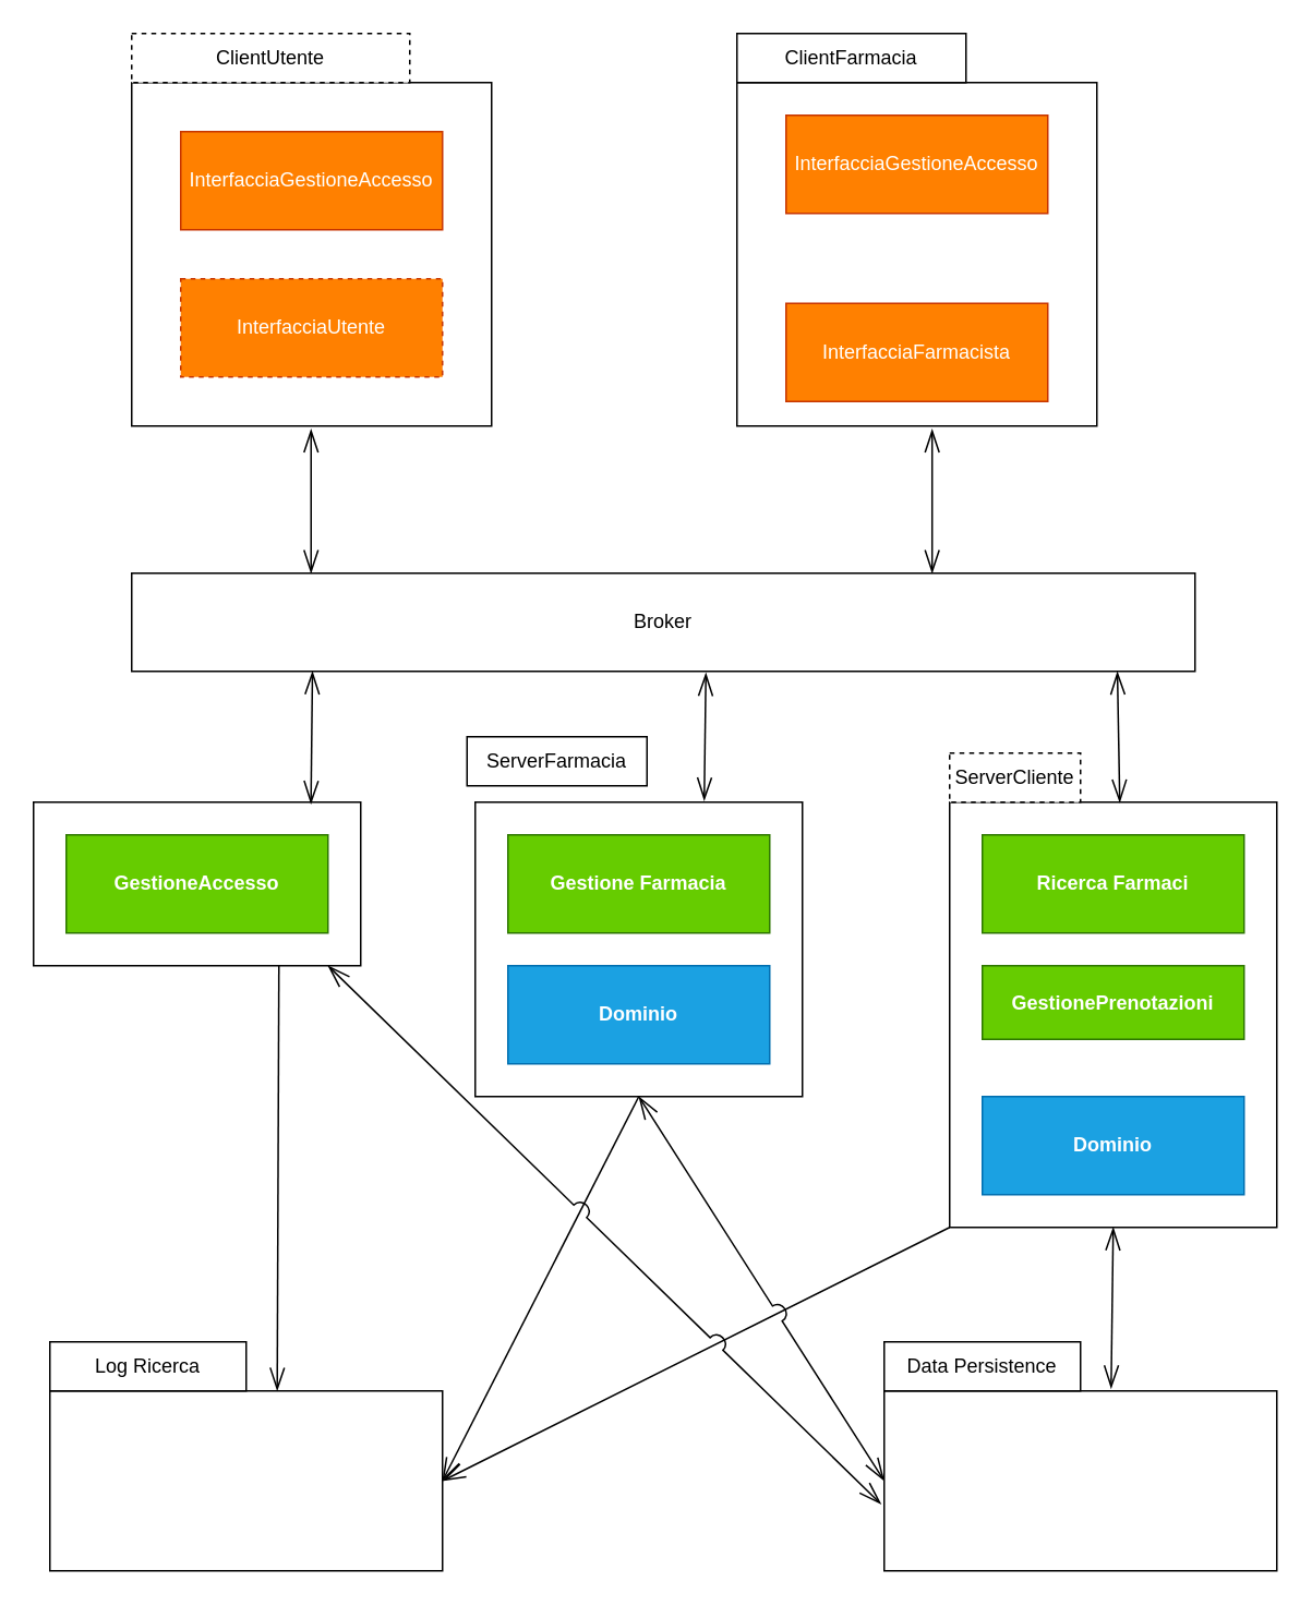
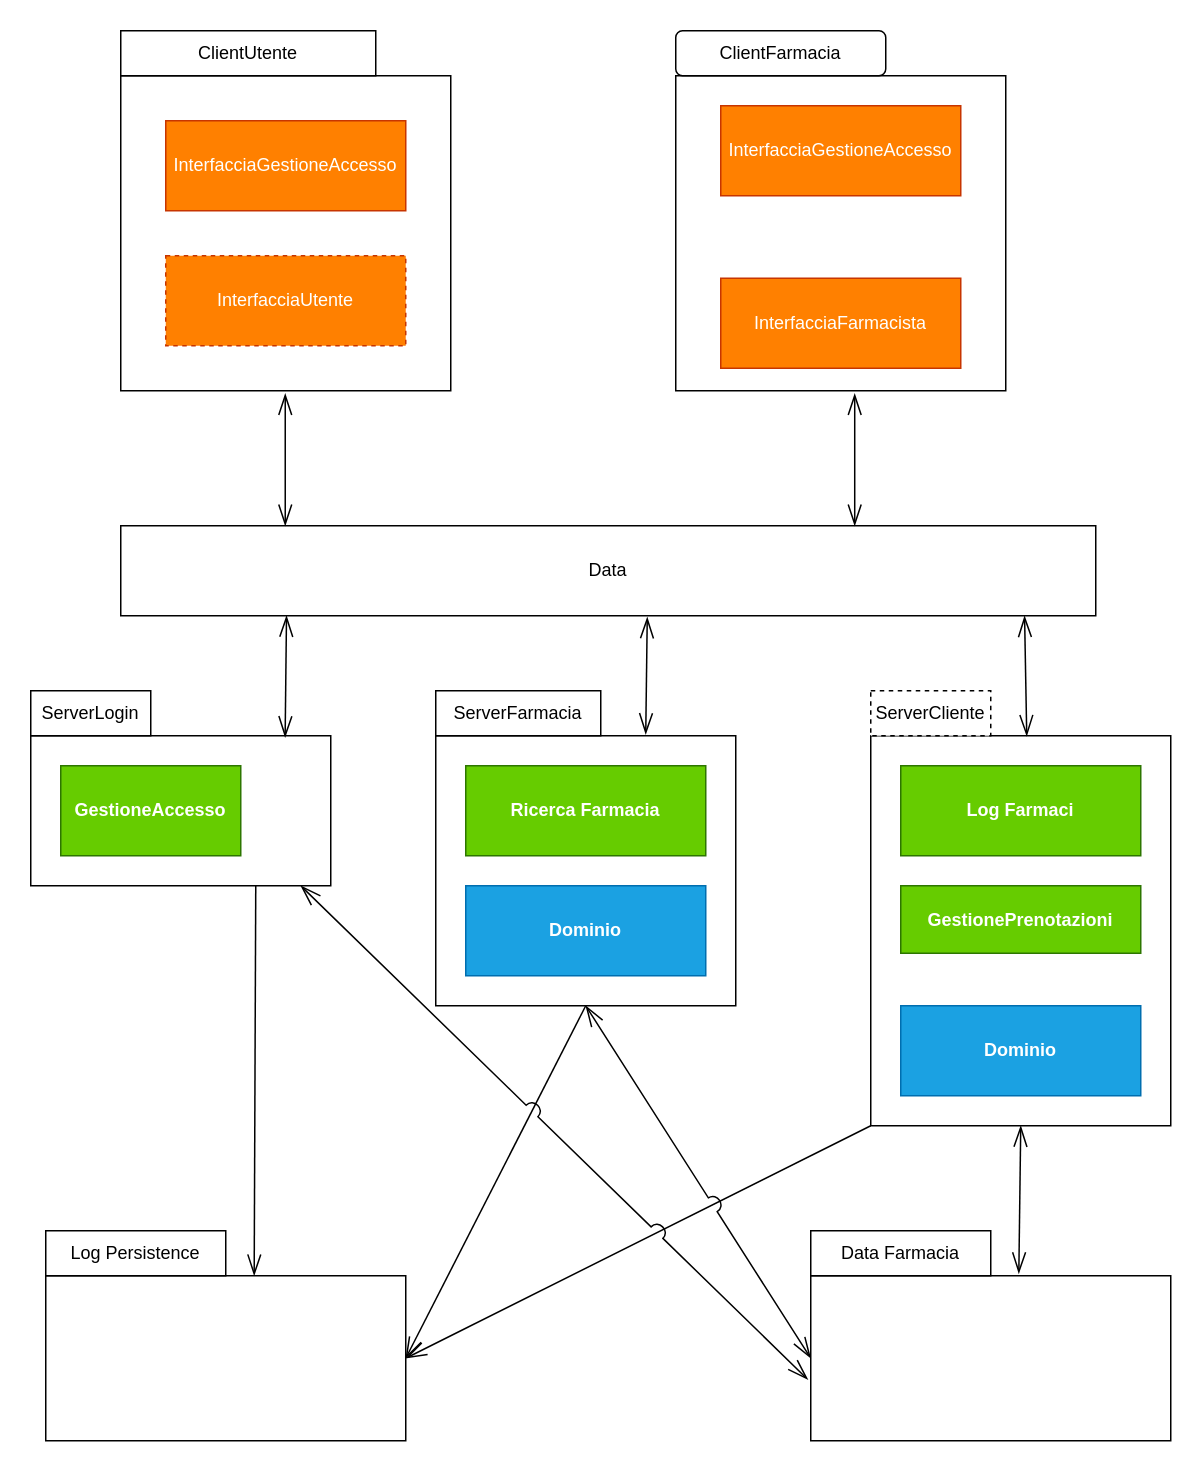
  <mxCell id="0" />
  <mxCell id="1" parent="0" />
  <mxCell id="2" value="" style="rounded=0;whiteSpace=wrap;html=1;" parent="1" vertex="1"><mxGeometry x="290" y="490" width="200" height="180" as="geometry" /></mxCell>
- <mxCell id="3" value="ServerFarmacia" style="rounded=0;whiteSpace=wrap;html=1;gradientColor=none;fillColor=#FFFFFF;" parent="1" vertex="1"><mxGeometry x="285" y="450" width="110" height="30" as="geometry" /></mxCell>
+ <mxCell id="3" value="ServerFarmacia" style="rounded=0;whiteSpace=wrap;html=1;gradientColor=none;fillColor=#FFFFFF;" parent="1" vertex="1"><mxGeometry x="290" y="460" width="110" height="30" as="geometry" /></mxCell>
  <mxCell id="4" value="" style="rounded=0;whiteSpace=wrap;html=1;" parent="1" vertex="1"><mxGeometry x="80" y="50" width="220" height="210" as="geometry" /></mxCell>
- <mxCell id="5" value="ClientUtente" style="rounded=0;whiteSpace=wrap;html=1;dashed=1;" parent="1" vertex="1"><mxGeometry x="80" y="20" width="170" height="30" as="geometry" /></mxCell>
+ <mxCell id="5" value="ClientUtente" style="rounded=0;whiteSpace=wrap;html=1;" parent="1" vertex="1"><mxGeometry x="80" y="20" width="170" height="30" as="geometry" /></mxCell>
  <mxCell id="6" value="" style="rounded=0;whiteSpace=wrap;html=1;" parent="1" vertex="1"><mxGeometry x="450" y="50" width="220" height="210" as="geometry" /></mxCell>
- <mxCell id="7" value="ClientFarmacia" style="rounded=0;whiteSpace=wrap;html=1;" parent="1" vertex="1"><mxGeometry x="450" y="20" width="140" height="30" as="geometry" /></mxCell>
+ <mxCell id="7" value="ClientFarmacia" style="whiteSpace=wrap;html=1;rounded=1;" parent="1" vertex="1"><mxGeometry x="450" y="20" width="140" height="30" as="geometry" /></mxCell>
  <mxCell id="8" value="" style="endArrow=openThin;html=1;startArrow=openThin;startFill=0;endFill=0;targetPerimeterSpacing=5;endSize=12;startSize=12;exitX=0.54;exitY=1.017;exitDx=0;exitDy=0;exitPerimeter=0;" parent="1" source="9" edge="1"><mxGeometry width="50" height="50" relative="1" as="geometry"><mxPoint x="430" y="413" as="sourcePoint" /><mxPoint x="430" y="489" as="targetPoint" /></mxGeometry></mxCell>
- <mxCell id="9" value="Broker" style="rounded=0;whiteSpace=wrap;html=1;" parent="1" vertex="1"><mxGeometry x="80" y="350" width="650" height="60" as="geometry" /></mxCell>
+ <mxCell id="9" value="Data" style="rounded=0;whiteSpace=wrap;html=1;" parent="1" vertex="1"><mxGeometry x="80" y="350" width="650" height="60" as="geometry" /></mxCell>
  <mxCell id="10" value="Dominio" style="rounded=0;whiteSpace=wrap;html=1;strokeColor=#006EAF;fontColor=#ffffff;fillColor=#1ba1e2;fontStyle=1" parent="1" vertex="1"><mxGeometry x="310" y="590" width="160" height="60" as="geometry" /></mxCell>
  <mxCell id="11" value="" style="rounded=0;whiteSpace=wrap;html=1;" parent="1" vertex="1"><mxGeometry x="540" y="850" width="240" height="110" as="geometry" /></mxCell>
- <mxCell id="12" value="Data Persistence" style="rounded=0;whiteSpace=wrap;html=1;" parent="1" vertex="1"><mxGeometry x="540" y="820" width="120" height="30" as="geometry" /></mxCell>
+ <mxCell id="12" value="Data Farmacia" style="rounded=0;whiteSpace=wrap;html=1;" parent="1" vertex="1"><mxGeometry x="540" y="820" width="120" height="30" as="geometry" /></mxCell>
  <mxCell id="13" value="" style="rounded=0;whiteSpace=wrap;html=1;" parent="1" vertex="1"><mxGeometry x="30" y="850" width="240" height="110" as="geometry" /></mxCell>
- <mxCell id="14" value="Log Ricerca" style="rounded=0;whiteSpace=wrap;html=1;" parent="1" vertex="1"><mxGeometry x="30" y="820" width="120" height="30" as="geometry" /></mxCell>
- <mxCell id="15" value="Gestione Farmacia" style="rounded=0;whiteSpace=wrap;html=1;strokeColor=#2D7600;fontColor=#ffffff;fillColor=#66CC00;fontStyle=1" parent="1" vertex="1"><mxGeometry x="310" y="510" width="160" height="60" as="geometry" /></mxCell>
+ <mxCell id="14" value="Log Persistence" style="rounded=0;whiteSpace=wrap;html=1;" parent="1" vertex="1"><mxGeometry x="30" y="820" width="120" height="30" as="geometry" /></mxCell>
+ <mxCell id="15" value="Ricerca Farmacia" style="rounded=0;whiteSpace=wrap;html=1;strokeColor=#2D7600;fontColor=#ffffff;fillColor=#66CC00;fontStyle=1" parent="1" vertex="1"><mxGeometry x="310" y="510" width="160" height="60" as="geometry" /></mxCell>
  <mxCell id="16" value="" style="endArrow=openThin;html=1;startArrow=openThin;startFill=0;entryX=0.5;entryY=0;entryDx=0;entryDy=0;endFill=0;targetPerimeterSpacing=5;endSize=12;startSize=12;" parent="1" edge="1"><mxGeometry width="50" height="50" relative="1" as="geometry"><mxPoint x="569.31" y="262" as="sourcePoint" /><mxPoint x="569.31" y="350" as="targetPoint" /></mxGeometry></mxCell>
  <mxCell id="17" value="&lt;font color=&quot;#ffffff&quot;&gt;InterfacciaUtente&lt;/font&gt;" style="rounded=0;whiteSpace=wrap;html=1;strokeColor=#C73500;fontColor=#000000;fillColor=#FF8000;dashed=1;" parent="1" vertex="1"><mxGeometry x="110" y="170" width="160" height="60" as="geometry" /></mxCell>
  <mxCell id="18" value="&lt;font color=&quot;#ffffff&quot;&gt;InterfacciaGestioneAccesso&lt;/font&gt;" style="rounded=0;whiteSpace=wrap;html=1;strokeColor=#C73500;fontColor=#000000;fillColor=#FF8000;" parent="1" vertex="1"><mxGeometry x="110" y="80" width="160" height="60" as="geometry" /></mxCell>
  <mxCell id="19" value="&lt;font color=&quot;#ffffff&quot;&gt;InterfacciaGestioneAccesso&lt;/font&gt;" style="rounded=0;whiteSpace=wrap;html=1;strokeColor=#C73500;fontColor=#000000;fillColor=#FF8000;" parent="1" vertex="1"><mxGeometry x="480" y="70" width="160" height="60" as="geometry" /></mxCell>
  <mxCell id="20" value="&lt;font color=&quot;#ffffff&quot;&gt;InterfacciaFarmacista&lt;/font&gt;" style="rounded=0;whiteSpace=wrap;html=1;strokeColor=#C73500;fontColor=#000000;fillColor=#FF8000;" parent="1" vertex="1"><mxGeometry x="480" y="185" width="160" height="60" as="geometry" /></mxCell>
  <mxCell id="21" value="" style="endArrow=openThin;html=1;startArrow=openThin;startFill=0;entryX=0.5;entryY=0;entryDx=0;entryDy=0;endFill=0;targetPerimeterSpacing=5;endSize=12;startSize=12;" parent="1" edge="1"><mxGeometry width="50" height="50" relative="1" as="geometry"><mxPoint x="189.66" y="262" as="sourcePoint" /><mxPoint x="189.66" y="350" as="targetPoint" /></mxGeometry></mxCell>
  <mxCell id="22" value="" style="endArrow=openThin;html=1;startArrow=none;startFill=0;endFill=0;targetPerimeterSpacing=5;endSize=12;startSize=12;entryX=1;entryY=0.5;entryDx=0;entryDy=0;" parent="1" target="13" edge="1"><mxGeometry width="50" height="50" relative="1" as="geometry"><mxPoint x="390" y="670" as="sourcePoint" /><mxPoint x="550" y="1060" as="targetPoint" /></mxGeometry></mxCell>
  <mxCell id="23" value="" style="rounded=0;whiteSpace=wrap;html=1;" parent="1" vertex="1"><mxGeometry x="580" y="490" width="200" height="260" as="geometry" /></mxCell>
  <mxCell id="24" value="ServerCliente" style="rounded=0;whiteSpace=wrap;html=1;gradientColor=none;fillColor=#FFFFFF;dashed=1;" parent="1" vertex="1"><mxGeometry x="580" y="460" width="80" height="30" as="geometry" /></mxCell>
  <mxCell id="25" value="GestionePrenotazioni" style="rounded=0;whiteSpace=wrap;html=1;strokeColor=#2D7600;fontColor=#ffffff;fillColor=#66CC00;fontStyle=1" parent="1" vertex="1"><mxGeometry x="600" y="590" width="160" height="45" as="geometry" /></mxCell>
- <mxCell id="26" value="Ricerca Farmaci" style="rounded=0;whiteSpace=wrap;html=1;strokeColor=#2D7600;fontColor=#ffffff;fillColor=#66CC00;fontStyle=1" parent="1" vertex="1"><mxGeometry x="600" y="510" width="160" height="60" as="geometry" /></mxCell>
+ <mxCell id="26" value="Log Farmaci" style="rounded=0;whiteSpace=wrap;html=1;strokeColor=#2D7600;fontColor=#ffffff;fillColor=#66CC00;fontStyle=1" parent="1" vertex="1"><mxGeometry x="600" y="510" width="160" height="60" as="geometry" /></mxCell>
  <mxCell id="27" value="Dominio" style="rounded=0;whiteSpace=wrap;html=1;strokeColor=#006EAF;fontColor=#ffffff;fillColor=#1ba1e2;fontStyle=1" parent="1" vertex="1"><mxGeometry x="600" y="670" width="160" height="60" as="geometry" /></mxCell>
  <mxCell id="28" value="" style="rounded=0;whiteSpace=wrap;html=1;" parent="1" vertex="1"><mxGeometry x="20" y="490" width="200" height="100" as="geometry" /></mxCell>
- <mxCell id="30" value="GestioneAccesso" style="rounded=0;whiteSpace=wrap;html=1;strokeColor=#2D7600;fontColor=#ffffff;fillColor=#66CC00;fontStyle=1" parent="1" vertex="1"><mxGeometry x="40" y="510" width="160" height="60" as="geometry" /></mxCell>
+ <mxCell id="29" value="ServerLogin" style="rounded=0;whiteSpace=wrap;html=1;gradientColor=none;fillColor=#FFFFFF;" parent="1" vertex="1"><mxGeometry x="20" y="460" width="80" height="30" as="geometry" /></mxCell>
+ <mxCell id="30" value="GestioneAccesso" style="rounded=0;whiteSpace=wrap;html=1;strokeColor=#2D7600;fontColor=#ffffff;fillColor=#66CC00;fontStyle=1" parent="1" vertex="1"><mxGeometry x="40" y="510" width="120" height="60" as="geometry" /></mxCell>
  <mxCell id="31" value="" style="endArrow=openThin;html=1;startArrow=openThin;startFill=0;endFill=0;targetPerimeterSpacing=5;endSize=12;startSize=12;exitX=0.5;exitY=1;exitDx=0;exitDy=0;entryX=0.578;entryY=-0.014;entryDx=0;entryDy=0;entryPerimeter=0;" parent="1" source="23" target="11" edge="1"><mxGeometry width="50" height="50" relative="1" as="geometry"><mxPoint x="400" y="680" as="sourcePoint" /><mxPoint x="550" y="915" as="targetPoint" /></mxGeometry></mxCell>
  <mxCell id="32" value="" style="endArrow=openThin;html=1;startArrow=none;startFill=0;endFill=0;targetPerimeterSpacing=5;endSize=12;startSize=12;exitX=0.75;exitY=1;exitDx=0;exitDy=0;entryX=0.579;entryY=-0.001;entryDx=0;entryDy=0;entryPerimeter=0;" parent="1" source="28" target="13" edge="1"><mxGeometry width="50" height="50" relative="1" as="geometry"><mxPoint x="165.64" y="680" as="sourcePoint" /><mxPoint x="164.36" y="768.46" as="targetPoint" /></mxGeometry></mxCell>
  <mxCell id="33" value="" style="endArrow=openThin;html=1;startArrow=openThin;startFill=0;endFill=0;targetPerimeterSpacing=5;endSize=12;startSize=12;exitX=0.927;exitY=1.003;exitDx=0;exitDy=0;exitPerimeter=0;entryX=0.52;entryY=0.001;entryDx=0;entryDy=0;entryPerimeter=0;" parent="1" source="9" target="23" edge="1"><mxGeometry width="50" height="50" relative="1" as="geometry"><mxPoint x="680.5" y="412.02" as="sourcePoint" /><mxPoint x="679.5" y="490" as="targetPoint" /></mxGeometry></mxCell>
  <mxCell id="34" value="" style="endArrow=openThin;html=1;startArrow=openThin;startFill=0;endFill=0;targetPerimeterSpacing=5;endSize=12;startSize=12;exitX=0.54;exitY=1.017;exitDx=0;exitDy=0;exitPerimeter=0;entryX=0.848;entryY=0.01;entryDx=0;entryDy=0;entryPerimeter=0;" parent="1" target="28" edge="1"><mxGeometry width="50" height="50" relative="1" as="geometry"><mxPoint x="190.5" y="410" as="sourcePoint" /><mxPoint x="189.5" y="487.98" as="targetPoint" /></mxGeometry></mxCell>
  <mxCell id="35" value="" style="endArrow=openThin;html=1;startArrow=none;startFill=0;endFill=0;targetPerimeterSpacing=5;endSize=12;startSize=12;entryX=1;entryY=0.5;entryDx=0;entryDy=0;exitX=0;exitY=1;exitDx=0;exitDy=0;" parent="1" source="23" target="13" edge="1"><mxGeometry width="50" height="50" relative="1" as="geometry"><mxPoint x="400" y="680" as="sourcePoint" /><mxPoint x="280" y="915" as="targetPoint" /></mxGeometry></mxCell>
  <mxCell id="36" value="" style="endArrow=openThin;html=1;startArrow=openThin;startFill=0;endFill=0;targetPerimeterSpacing=5;endSize=12;startSize=12;exitX=0.5;exitY=1;exitDx=0;exitDy=0;jumpStyle=arc;jumpSize=11;entryX=0;entryY=0.5;entryDx=0;entryDy=0;" parent="1" source="2" target="11" edge="1"><mxGeometry width="50" height="50" relative="1" as="geometry"><mxPoint x="420" y="411" as="sourcePoint" /><mxPoint x="450" y="790" as="targetPoint" /></mxGeometry></mxCell>
  <mxCell id="37" value="" style="endArrow=openThin;html=1;startArrow=openThin;startFill=0;endFill=0;targetPerimeterSpacing=5;endSize=12;startSize=12;exitX=0.9;exitY=1;exitDx=0;exitDy=0;jumpStyle=arc;jumpSize=11;entryX=-0.008;entryY=0.629;entryDx=0;entryDy=0;exitPerimeter=0;entryPerimeter=0;" parent="1" source="28" target="11" edge="1"><mxGeometry width="50" height="50" relative="1" as="geometry"><mxPoint x="400" y="680" as="sourcePoint" /><mxPoint x="550" y="915" as="targetPoint" /></mxGeometry></mxCell>
